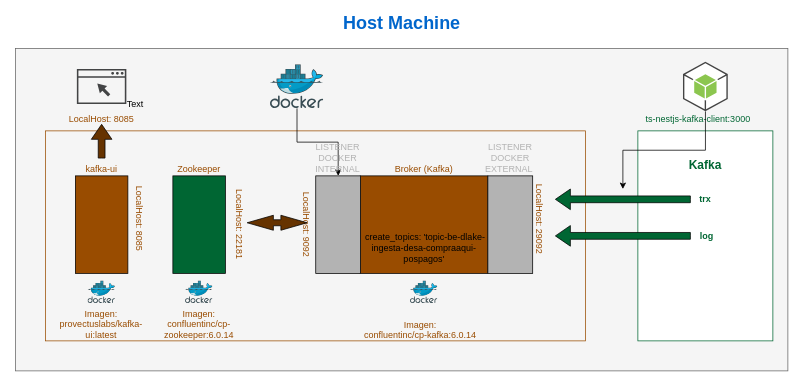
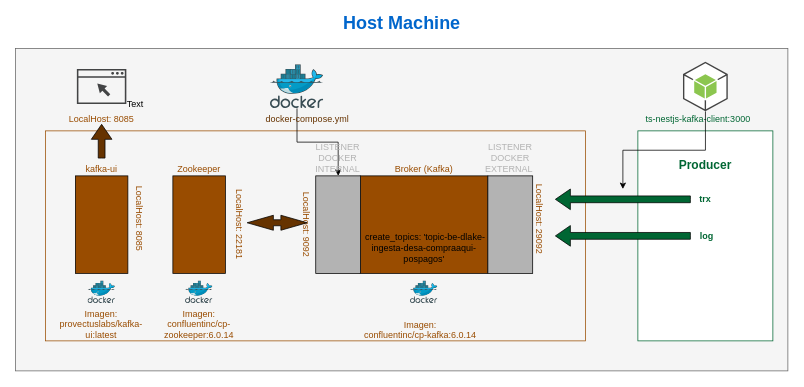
  <mxCell id="0" />
  <mxCell id="1" parent="0" />
  <mxCell id="2" value="&lt;h1&gt;Host Machine&lt;/h1&gt;" style="rounded=0;fillColor=#f5f5f5;strokeColor=#666666;verticalAlign=bottom;textShadow=0;html=1;labelPosition=center;verticalLabelPosition=top;align=center;fontStyle=1;fontColor=#0066CC;" vertex="1" parent="1"><mxGeometry x="20" y="20" width="1030" height="430" as="geometry" /></mxCell>
  <mxCell id="3" value="" style="rounded=0;whiteSpace=wrap;html=1;labelBackgroundColor=none;fillColor=#f5f5f5;fontColor=#994C00;strokeColor=#994C00;labelPosition=center;verticalLabelPosition=top;align=center;verticalAlign=bottom;" vertex="1" parent="1"><mxGeometry x="60" y="130" width="720" height="280" as="geometry" /></mxCell>
  <mxCell id="4" value="" style="edgeStyle=orthogonalEdgeStyle;rounded=0;orthogonalLoop=1;jettySize=auto;html=1;" edge="1" parent="1" source="5" target="12"><mxGeometry relative="1" as="geometry" /></mxCell>
  <mxCell id="5" value="" style="image;sketch=0;aspect=fixed;html=1;points=[];align=center;fontSize=12;image=img/lib/mscae/Docker.svg;" vertex="1" parent="1"><mxGeometry x="360" y="41.8" width="70.98" height="58.2" as="geometry" /></mxCell>
  <mxCell id="6" value="Broker (Kafka)" style="rounded=0;whiteSpace=wrap;html=1;labelBackgroundColor=none;labelPosition=center;verticalLabelPosition=top;align=center;verticalAlign=bottom;fillColor=#994C00;fontColor=#994C00;" vertex="1" parent="1"><mxGeometry x="479.75" y="190" width="170.25" height="130" as="geometry" /></mxCell>
  <mxCell id="7" value="Imagen:&lt;div&gt;confluentinc/cp-kafka:6.0.14&lt;/div&gt;" style="text;whiteSpace=wrap;html=1;fontColor=#994C00;align=center;" vertex="1" parent="1"><mxGeometry x="479.63" y="375" width="160.49" height="20" as="geometry" /></mxCell>
  <mxCell id="8" value="" style="image;sketch=0;aspect=fixed;html=1;points=[];align=center;fontSize=12;image=img/lib/mscae/Docker.svg;" vertex="1" parent="1"><mxGeometry x="546.58" y="330" width="36.59" height="30" as="geometry" /></mxCell>
  <mxCell id="9" value="LISTENER DOCKER EXTERNAL&amp;nbsp;" style="rounded=0;whiteSpace=wrap;fillColor=#B3B3B3;labelPosition=center;verticalLabelPosition=top;align=center;verticalAlign=bottom;fontColor=#B3B3B3;html=1;fontSize=12;" vertex="1" parent="1"><mxGeometry x="650" y="190" width="59.75" height="130" as="geometry" /></mxCell>
  <mxCell id="10" value="LocalHost: 29092" style="text;whiteSpace=wrap;html=1;fontColor=#994C00;align=center;rotation=90;" vertex="1" parent="1"><mxGeometry x="650" y="235" width="140.49" height="25" as="geometry" /></mxCell>
  <mxCell id="11" value="&amp;nbsp;create_topics: 'topic-be-dlake-ingesta-desa-compraaqui-pospagos'" style="text;html=1;align=center;verticalAlign=middle;whiteSpace=wrap;rounded=0;" vertex="1" parent="1"><mxGeometry x="474.87" y="260" width="180" height="52.5" as="geometry" /></mxCell>
  <mxCell id="12" value="LISTENER DOCKER INTERNAL" style="rounded=0;whiteSpace=wrap;fillColor=#B3B3B3;labelPosition=center;verticalLabelPosition=top;align=center;verticalAlign=bottom;fontColor=#B3B3B3;html=1;fontSize=12;" vertex="1" parent="1"><mxGeometry x="420.49" y="190" width="59.75" height="130" as="geometry" /></mxCell>
  <mxCell id="13" value="LocalHost: 9092" style="text;whiteSpace=wrap;html=1;fontColor=#994C00;align=center;rotation=90;" vertex="1" parent="1"><mxGeometry x="339.26" y="242.5" width="140.49" height="25" as="geometry" /></mxCell>
- <mxCell id="14" value="Zookeeper" style="rounded=0;whiteSpace=wrap;html=1;labelBackgroundColor=none;labelPosition=center;verticalLabelPosition=top;align=center;verticalAlign=bottom;fillColor=#006633;fontColor=#994C00;" vertex="1" parent="1"><mxGeometry x="230" y="190" width="70" height="130" as="geometry" /></mxCell>
+ <mxCell id="14" value="Zookeeper" style="rounded=0;whiteSpace=wrap;html=1;labelBackgroundColor=none;labelPosition=center;verticalLabelPosition=top;align=center;verticalAlign=bottom;fillColor=#994C00;fontColor=#994C00;" vertex="1" parent="1"><mxGeometry x="230" y="190" width="70" height="130" as="geometry" /></mxCell>
  <mxCell id="15" value="" style="image;sketch=0;aspect=fixed;html=1;points=[];align=center;fontSize=12;image=img/lib/mscae/Docker.svg;" vertex="1" parent="1"><mxGeometry x="246.71" y="330" width="36.59" height="30" as="geometry" /></mxCell>
  <mxCell id="16" value="Imagen:&lt;div&gt;confluentinc/cp-zookeeper:6.0.14&lt;/div&gt;" style="text;whiteSpace=wrap;html=1;fontColor=#994C00;align=center;" vertex="1" parent="1"><mxGeometry x="184.76" y="360" width="160.49" height="20" as="geometry" /></mxCell>
  <mxCell id="17" value="Text" style="text;html=1;align=center;verticalAlign=middle;whiteSpace=wrap;rounded=0;" vertex="1" parent="1"><mxGeometry x="150" y="80" width="60" height="30" as="geometry" /></mxCell>
+ <mxCell id="18" value="docker-compose.yml" style="text;html=1;align=center;verticalAlign=middle;whiteSpace=wrap;rounded=0;fontColor=#663300;" vertex="1" parent="1"><mxGeometry x="329.01" y="100" width="160.98" height="30" as="geometry" /></mxCell>
  <mxCell id="19" value="LocalHost: 22181" style="text;whiteSpace=wrap;html=1;fontColor=#994C00;align=center;rotation=90;" vertex="1" parent="1"><mxGeometry x="250.49" y="242.5" width="140.49" height="25" as="geometry" /></mxCell>
  <mxCell id="20" value="kafka-ui" style="rounded=0;whiteSpace=wrap;html=1;labelBackgroundColor=none;labelPosition=center;verticalLabelPosition=top;align=center;verticalAlign=bottom;fillColor=#994C00;fontColor=#994C00;" vertex="1" parent="1"><mxGeometry x="100" y="190" width="70" height="130" as="geometry" /></mxCell>
  <mxCell id="21" value="&lt;div&gt;Imagen: provectuslabs/kafka-ui:latest&lt;span style=&quot;color: rgba(0, 0, 0, 0); font-family: monospace; font-size: 0px; text-align: start; text-wrap: nowrap; background-color: initial;&quot;&gt;%3CmxGraphModel%3E%3Croot%3E%3CmxCell%20id%3D%220%22%2F%3E%3CmxCell%20id%3D%221%22%20parent%3D%220%22%2F%3E%3CmxCell%20id%3D%222%22%20value%3D%22Imagen%3A%26lt%3Bdiv%26gt%3Bconfluentinc%2Fcp-zookeeper%3A6.0.14%26lt%3B%2Fdiv%26gt%3B%22%20style%3D%22text%3BwhiteSpace%3Dwrap%3Bhtml%3D1%3BfontColor%3D%23994C00%3Balign%3Dcenter%3B%22%20vertex%3D%221%22%20parent%3D%221%22%3E%3CmxGeometry%20x%3D%22204.76%22%20y%3D%22390%22%20width%3D%22160.49%22%20height%3D%2220%22%20as%3D%22geometry%22%2F%3E%3C%2FmxCell%3E%3C%2Froot%3E%3C%2FmxGraphModel%3E&lt;/span&gt;&lt;/div&gt;" style="text;whiteSpace=wrap;html=1;fontColor=#994C00;align=center;" vertex="1" parent="1"><mxGeometry x="87.37" y="360" width="95.25" height="20" as="geometry" /></mxCell>
  <mxCell id="22" value="" style="image;sketch=0;aspect=fixed;html=1;points=[];align=center;fontSize=12;image=img/lib/mscae/Docker.svg;" vertex="1" parent="1"><mxGeometry x="116.7" y="330" width="36.59" height="30" as="geometry" /></mxCell>
  <mxCell id="23" value="" style="sketch=0;pointerEvents=1;shadow=0;dashed=0;html=1;strokeColor=none;fillColor=#434445;aspect=fixed;labelPosition=center;verticalLabelPosition=bottom;verticalAlign=top;align=center;outlineConnect=0;shape=mxgraph.vvd.web_browser;" vertex="1" parent="1"><mxGeometry x="101.99" y="47.47" width="65.99" height="46.85" as="geometry" /></mxCell>
  <mxCell id="24" value="LocalHost: 8085" style="text;whiteSpace=wrap;html=1;fontColor=#994C00;align=center;rotation=90;" vertex="1" parent="1"><mxGeometry x="116.7" y="235" width="140.49" height="25" as="geometry" /></mxCell>
  <mxCell id="25" value="&lt;h2&gt;&lt;br&gt;&lt;/h2&gt;" style="rounded=0;whiteSpace=wrap;html=1;fillColor=#FFFFFF;strokeColor=#006633;labelPosition=center;verticalLabelPosition=top;align=center;verticalAlign=bottom;fontColor=#006633;" vertex="1" parent="1"><mxGeometry x="850" y="130" width="180" height="280" as="geometry" /></mxCell>
  <mxCell id="26" value="ts-nestjs-kafka-client:3000" style="text;html=1;align=center;verticalAlign=middle;whiteSpace=wrap;rounded=0;fontColor=#006633;" vertex="1" parent="1"><mxGeometry x="850" y="100" width="160.98" height="30" as="geometry" /></mxCell>
  <mxCell id="27" value="" style="html=1;shadow=0;dashed=0;align=center;verticalAlign=middle;shape=mxgraph.arrows2.arrow;dy=0.67;dx=20;notch=0;rotation=-180;fillColor=#006633;" vertex="1" parent="1"><mxGeometry x="740" y="256.25" width="180" height="27.5" as="geometry" /></mxCell>
  <mxCell id="28" value="" style="html=1;shadow=0;dashed=0;align=center;verticalAlign=middle;shape=mxgraph.arrows2.arrow;dy=0.67;dx=20;notch=0;rotation=-90;fillColor=#663300;" vertex="1" parent="1"><mxGeometry x="112.5" y="130" width="45" height="27.5" as="geometry" /></mxCell>
  <mxCell id="29" value="" style="html=1;shadow=0;dashed=0;align=center;verticalAlign=middle;shape=mxgraph.arrows2.twoWayArrow;dy=0.6;dx=35;fillColor=#663300;" vertex="1" parent="1"><mxGeometry x="329.01" y="242.5" width="80" height="20" as="geometry" /></mxCell>
- <mxCell id="30" value="Kafka" style="text;html=1;align=center;verticalAlign=middle;whiteSpace=wrap;rounded=0;fontColor=#006633;fontSize=16;fontStyle=1" vertex="1" parent="1"><mxGeometry x="880" y="160" width="120" height="30" as="geometry" /></mxCell>
+ <mxCell id="30" value="Producer" style="text;html=1;align=center;verticalAlign=middle;whiteSpace=wrap;rounded=0;fontColor=#006633;fontSize=16;fontStyle=1" vertex="1" parent="1"><mxGeometry x="880" y="160" width="120" height="30" as="geometry" /></mxCell>
  <mxCell id="31" value="LocalHost: 8085" style="text;whiteSpace=wrap;html=1;fontColor=#994C00;align=center;rotation=0;" vertex="1" parent="1"><mxGeometry x="90" y="100" width="90" height="25" as="geometry" /></mxCell>
  <mxCell id="32" value="" style="edgeStyle=orthogonalEdgeStyle;rounded=0;orthogonalLoop=1;jettySize=auto;html=1;" edge="1" parent="1" source="33" target="36"><mxGeometry relative="1" as="geometry" /></mxCell>
  <mxCell id="33" value="" style="outlineConnect=0;dashed=0;verticalLabelPosition=bottom;verticalAlign=top;align=center;html=1;shape=mxgraph.aws3.android;fillColor=#8CC64F;gradientColor=none;fontColor=#006633;" vertex="1" parent="1"><mxGeometry x="910.15" y="37.85" width="59.7" height="66.11" as="geometry" /></mxCell>
  <mxCell id="34" value="trx" style="text;html=1;align=center;verticalAlign=middle;whiteSpace=wrap;rounded=0;fontColor=#006633;fontSize=12;fontStyle=1" vertex="1" parent="1"><mxGeometry x="905" y="207.5" width="70" height="27.5" as="geometry" /></mxCell>
  <mxCell id="35" value="log" style="text;html=1;align=center;verticalAlign=middle;whiteSpace=wrap;rounded=0;fontColor=#006633;fontSize=12;fontStyle=1" vertex="1" parent="1"><mxGeometry x="906.75" y="256.25" width="70" height="27.5" as="geometry" /></mxCell>
  <mxCell id="36" value="" style="html=1;shadow=0;dashed=0;align=center;verticalAlign=middle;shape=mxgraph.arrows2.arrow;dy=0.67;dx=20;notch=0;rotation=-180;fillColor=#006633;" vertex="1" parent="1"><mxGeometry x="740" y="207.5" width="180" height="27.5" as="geometry" /></mxCell>
